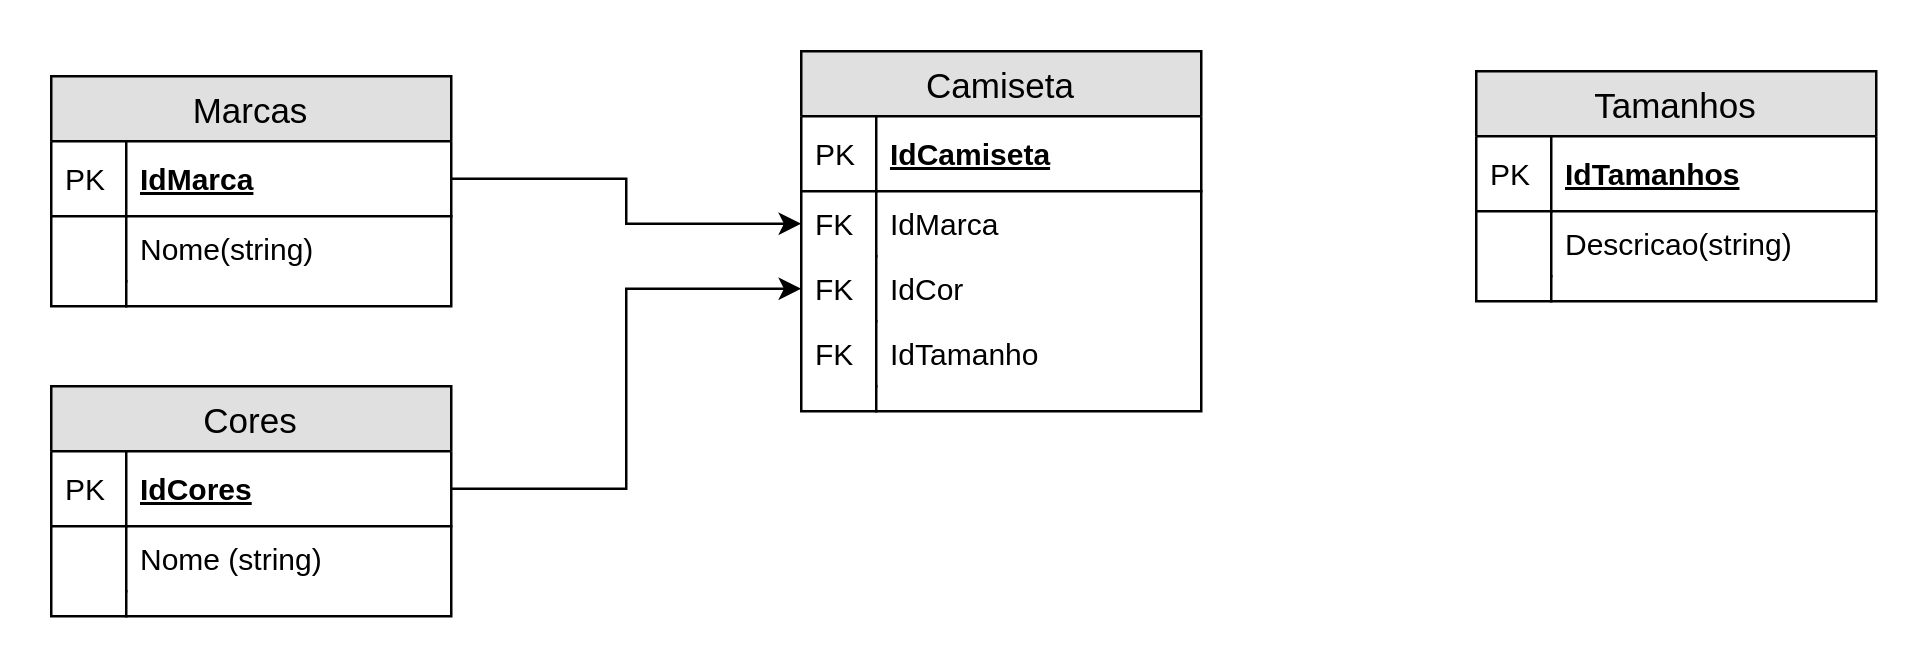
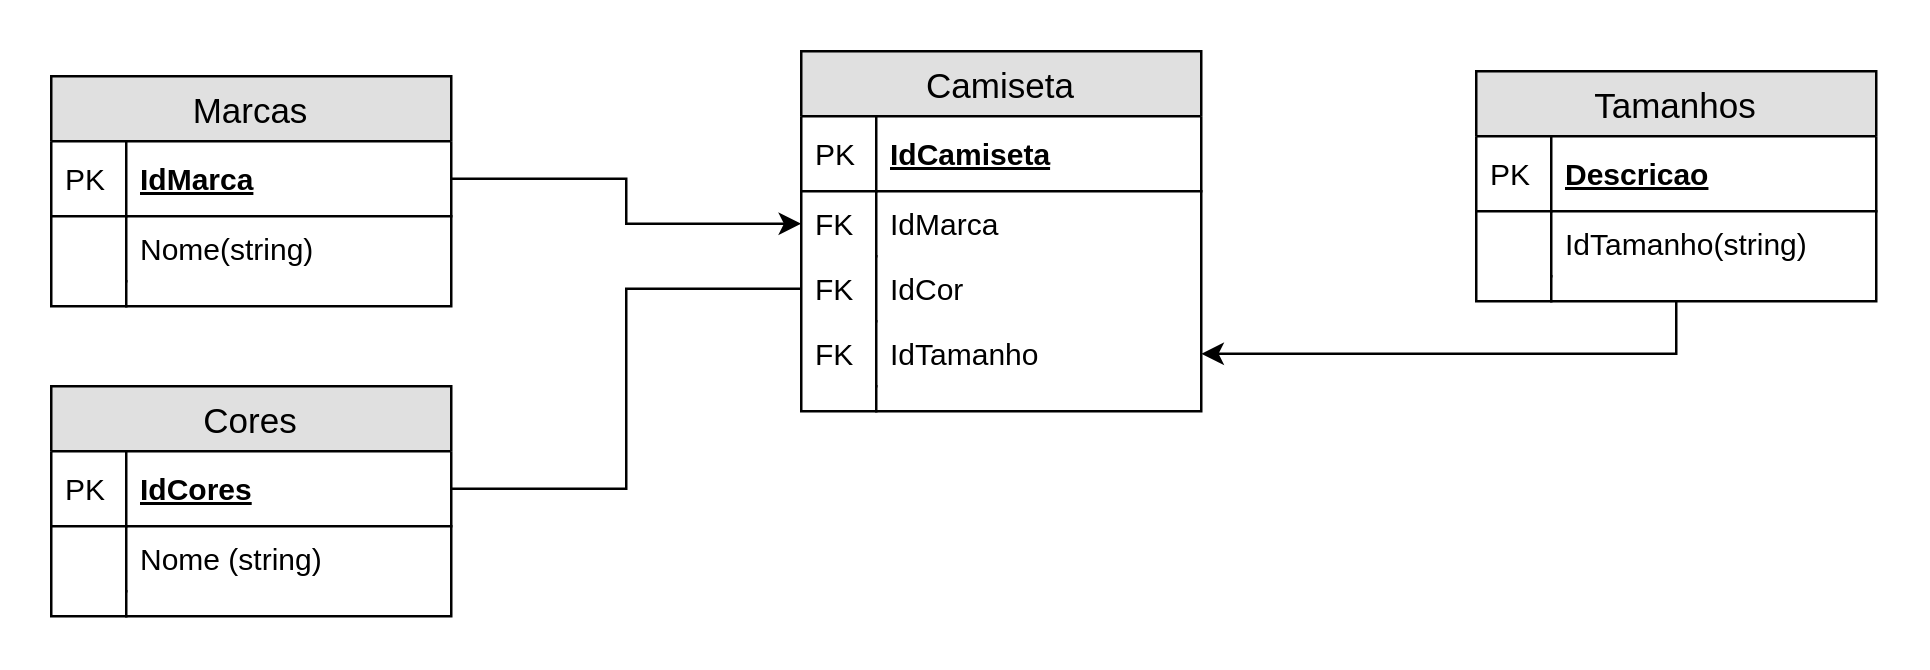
  <mxCell id="0" />
  <mxCell id="1" parent="0" />
  <mxCell id="2" value="Camiseta" style="swimlane;fontStyle=0;childLayout=stackLayout;horizontal=1;startSize=26;fillColor=#e0e0e0;horizontalStack=0;resizeParent=1;resizeParentMax=0;resizeLast=0;collapsible=1;marginBottom=0;swimlaneFillColor=#ffffff;align=center;fontSize=14;" parent="1" vertex="1"><mxGeometry x="320" y="20" width="160" height="144" as="geometry" /></mxCell>
  <mxCell id="3" value="IdCamiseta" style="shape=partialRectangle;top=0;left=0;right=0;bottom=1;align=left;verticalAlign=middle;fillColor=none;spacingLeft=34;spacingRight=4;overflow=hidden;rotatable=0;points=[[0,0.5],[1,0.5]];portConstraint=eastwest;dropTarget=0;fontStyle=5;fontSize=12;" parent="2" vertex="1"><mxGeometry y="26" width="160" height="30" as="geometry" /></mxCell>
  <mxCell id="4" value="PK" style="shape=partialRectangle;top=0;left=0;bottom=0;fillColor=none;align=left;verticalAlign=middle;spacingLeft=4;spacingRight=4;overflow=hidden;rotatable=0;points=[];portConstraint=eastwest;part=1;fontSize=12;" parent="3" vertex="1" connectable="0"><mxGeometry width="30" height="30" as="geometry" /></mxCell>
  <mxCell id="5" value="IdMarca" style="shape=partialRectangle;top=0;left=0;right=0;bottom=0;align=left;verticalAlign=top;fillColor=none;spacingLeft=34;spacingRight=4;overflow=hidden;rotatable=0;points=[[0,0.5],[1,0.5]];portConstraint=eastwest;dropTarget=0;fontSize=12;" parent="2" vertex="1"><mxGeometry y="56" width="160" height="26" as="geometry" /></mxCell>
  <mxCell id="6" value="FK" style="shape=partialRectangle;top=0;left=0;bottom=0;fillColor=none;align=left;verticalAlign=top;spacingLeft=4;spacingRight=4;overflow=hidden;rotatable=0;points=[];portConstraint=eastwest;part=1;fontSize=12;" parent="5" vertex="1" connectable="0"><mxGeometry width="30" height="26" as="geometry" /></mxCell>
  <mxCell id="7" value="IdCor" style="shape=partialRectangle;top=0;left=0;right=0;bottom=0;align=left;verticalAlign=top;fillColor=none;spacingLeft=34;spacingRight=4;overflow=hidden;rotatable=0;points=[[0,0.5],[1,0.5]];portConstraint=eastwest;dropTarget=0;fontSize=12;" parent="2" vertex="1"><mxGeometry y="82" width="160" height="26" as="geometry" /></mxCell>
  <mxCell id="8" value="FK" style="shape=partialRectangle;top=0;left=0;bottom=0;fillColor=none;align=left;verticalAlign=top;spacingLeft=4;spacingRight=4;overflow=hidden;rotatable=0;points=[];portConstraint=eastwest;part=1;fontSize=12;" parent="7" vertex="1" connectable="0"><mxGeometry width="30" height="26" as="geometry" /></mxCell>
  <mxCell id="9" value="IdTamanho" style="shape=partialRectangle;top=0;left=0;right=0;bottom=0;align=left;verticalAlign=top;fillColor=none;spacingLeft=34;spacingRight=4;overflow=hidden;rotatable=0;points=[[0,0.5],[1,0.5]];portConstraint=eastwest;dropTarget=0;fontSize=12;" parent="2" vertex="1"><mxGeometry y="108" width="160" height="26" as="geometry" /></mxCell>
  <mxCell id="10" value="FK" style="shape=partialRectangle;top=0;left=0;bottom=0;fillColor=none;align=left;verticalAlign=top;spacingLeft=4;spacingRight=4;overflow=hidden;rotatable=0;points=[];portConstraint=eastwest;part=1;fontSize=12;" parent="9" vertex="1" connectable="0"><mxGeometry width="30" height="26" as="geometry" /></mxCell>
  <mxCell id="11" value="" style="shape=partialRectangle;top=0;left=0;right=0;bottom=0;align=left;verticalAlign=top;fillColor=none;spacingLeft=34;spacingRight=4;overflow=hidden;rotatable=0;points=[[0,0.5],[1,0.5]];portConstraint=eastwest;dropTarget=0;fontSize=12;" parent="2" vertex="1"><mxGeometry y="134" width="160" height="10" as="geometry" /></mxCell>
  <mxCell id="12" value="" style="shape=partialRectangle;top=0;left=0;bottom=0;fillColor=none;align=left;verticalAlign=top;spacingLeft=4;spacingRight=4;overflow=hidden;rotatable=0;points=[];portConstraint=eastwest;part=1;fontSize=12;" parent="11" vertex="1" connectable="0"><mxGeometry width="30" height="10" as="geometry" /></mxCell>
  <mxCell id="13" value="Marcas" style="swimlane;fontStyle=0;childLayout=stackLayout;horizontal=1;startSize=26;fillColor=#e0e0e0;horizontalStack=0;resizeParent=1;resizeParentMax=0;resizeLast=0;collapsible=1;marginBottom=0;swimlaneFillColor=#ffffff;align=center;fontSize=14;" parent="1" vertex="1"><mxGeometry x="20" y="30" width="160" height="92" as="geometry" /></mxCell>
  <mxCell id="14" value="IdMarca" style="shape=partialRectangle;top=0;left=0;right=0;bottom=1;align=left;verticalAlign=middle;fillColor=none;spacingLeft=34;spacingRight=4;overflow=hidden;rotatable=0;points=[[0,0.5],[1,0.5]];portConstraint=eastwest;dropTarget=0;fontStyle=5;fontSize=12;" parent="13" vertex="1"><mxGeometry y="26" width="160" height="30" as="geometry" /></mxCell>
  <mxCell id="15" value="PK" style="shape=partialRectangle;top=0;left=0;bottom=0;fillColor=none;align=left;verticalAlign=middle;spacingLeft=4;spacingRight=4;overflow=hidden;rotatable=0;points=[];portConstraint=eastwest;part=1;fontSize=12;" parent="14" vertex="1" connectable="0"><mxGeometry width="30" height="30" as="geometry" /></mxCell>
  <mxCell id="16" value="Nome(string)" style="shape=partialRectangle;top=0;left=0;right=0;bottom=0;align=left;verticalAlign=top;fillColor=none;spacingLeft=34;spacingRight=4;overflow=hidden;rotatable=0;points=[[0,0.5],[1,0.5]];portConstraint=eastwest;dropTarget=0;fontSize=12;" parent="13" vertex="1"><mxGeometry y="56" width="160" height="26" as="geometry" /></mxCell>
  <mxCell id="17" value="" style="shape=partialRectangle;top=0;left=0;bottom=0;fillColor=none;align=left;verticalAlign=top;spacingLeft=4;spacingRight=4;overflow=hidden;rotatable=0;points=[];portConstraint=eastwest;part=1;fontSize=12;" parent="16" vertex="1" connectable="0"><mxGeometry width="30" height="26" as="geometry" /></mxCell>
  <mxCell id="18" value="" style="shape=partialRectangle;top=0;left=0;right=0;bottom=0;align=left;verticalAlign=top;fillColor=none;spacingLeft=34;spacingRight=4;overflow=hidden;rotatable=0;points=[[0,0.5],[1,0.5]];portConstraint=eastwest;dropTarget=0;fontSize=12;" parent="13" vertex="1"><mxGeometry y="82" width="160" height="10" as="geometry" /></mxCell>
  <mxCell id="19" value="" style="shape=partialRectangle;top=0;left=0;bottom=0;fillColor=none;align=left;verticalAlign=top;spacingLeft=4;spacingRight=4;overflow=hidden;rotatable=0;points=[];portConstraint=eastwest;part=1;fontSize=12;" parent="18" vertex="1" connectable="0"><mxGeometry width="30" height="10" as="geometry" /></mxCell>
  <mxCell id="20" value="Cores" style="swimlane;fontStyle=0;childLayout=stackLayout;horizontal=1;startSize=26;fillColor=#e0e0e0;horizontalStack=0;resizeParent=1;resizeParentMax=0;resizeLast=0;collapsible=1;marginBottom=0;swimlaneFillColor=#ffffff;align=center;fontSize=14;" parent="1" vertex="1"><mxGeometry x="20" y="154" width="160" height="92" as="geometry" /></mxCell>
  <mxCell id="21" value="IdCores" style="shape=partialRectangle;top=0;left=0;right=0;bottom=1;align=left;verticalAlign=middle;fillColor=none;spacingLeft=34;spacingRight=4;overflow=hidden;rotatable=0;points=[[0,0.5],[1,0.5]];portConstraint=eastwest;dropTarget=0;fontStyle=5;fontSize=12;" parent="20" vertex="1"><mxGeometry y="26" width="160" height="30" as="geometry" /></mxCell>
  <mxCell id="22" value="PK" style="shape=partialRectangle;top=0;left=0;bottom=0;fillColor=none;align=left;verticalAlign=middle;spacingLeft=4;spacingRight=4;overflow=hidden;rotatable=0;points=[];portConstraint=eastwest;part=1;fontSize=12;" parent="21" vertex="1" connectable="0"><mxGeometry width="30" height="30" as="geometry" /></mxCell>
  <mxCell id="23" value="Nome (string)" style="shape=partialRectangle;top=0;left=0;right=0;bottom=0;align=left;verticalAlign=top;fillColor=none;spacingLeft=34;spacingRight=4;overflow=hidden;rotatable=0;points=[[0,0.5],[1,0.5]];portConstraint=eastwest;dropTarget=0;fontSize=12;" parent="20" vertex="1"><mxGeometry y="56" width="160" height="26" as="geometry" /></mxCell>
  <mxCell id="24" value="" style="shape=partialRectangle;top=0;left=0;bottom=0;fillColor=none;align=left;verticalAlign=top;spacingLeft=4;spacingRight=4;overflow=hidden;rotatable=0;points=[];portConstraint=eastwest;part=1;fontSize=12;" parent="23" vertex="1" connectable="0"><mxGeometry width="30" height="26" as="geometry" /></mxCell>
  <mxCell id="25" value="" style="shape=partialRectangle;top=0;left=0;right=0;bottom=0;align=left;verticalAlign=top;fillColor=none;spacingLeft=34;spacingRight=4;overflow=hidden;rotatable=0;points=[[0,0.5],[1,0.5]];portConstraint=eastwest;dropTarget=0;fontSize=12;" parent="20" vertex="1"><mxGeometry y="82" width="160" height="10" as="geometry" /></mxCell>
  <mxCell id="26" value="" style="shape=partialRectangle;top=0;left=0;bottom=0;fillColor=none;align=left;verticalAlign=top;spacingLeft=4;spacingRight=4;overflow=hidden;rotatable=0;points=[];portConstraint=eastwest;part=1;fontSize=12;" parent="25" vertex="1" connectable="0"><mxGeometry width="30" height="10" as="geometry" /></mxCell>
+ <mxCell id="27" style="edgeStyle=orthogonalEdgeStyle;rounded=0;orthogonalLoop=1;jettySize=auto;html=1;entryX=1;entryY=0.5;entryDx=0;entryDy=0;" parent="1" source="28" target="9" edge="1"><mxGeometry relative="1" as="geometry" /></mxCell>
  <mxCell id="28" value="Tamanhos" style="swimlane;fontStyle=0;childLayout=stackLayout;horizontal=1;startSize=26;fillColor=#e0e0e0;horizontalStack=0;resizeParent=1;resizeParentMax=0;resizeLast=0;collapsible=1;marginBottom=0;swimlaneFillColor=#ffffff;align=center;fontSize=14;" parent="1" vertex="1"><mxGeometry x="590" y="28" width="160" height="92" as="geometry" /></mxCell>
- <mxCell id="29" value="IdTamanhos" style="shape=partialRectangle;top=0;left=0;right=0;bottom=1;align=left;verticalAlign=middle;fillColor=none;spacingLeft=34;spacingRight=4;overflow=hidden;rotatable=0;points=[[0,0.5],[1,0.5]];portConstraint=eastwest;dropTarget=0;fontStyle=5;fontSize=12;" parent="28" vertex="1"><mxGeometry y="26" width="160" height="30" as="geometry" /></mxCell>
+ <mxCell id="29" value="Descricao" style="shape=partialRectangle;top=0;left=0;right=0;bottom=1;align=left;verticalAlign=middle;fillColor=none;spacingLeft=34;spacingRight=4;overflow=hidden;rotatable=0;points=[[0,0.5],[1,0.5]];portConstraint=eastwest;dropTarget=0;fontStyle=5;fontSize=12;" parent="28" vertex="1"><mxGeometry y="26" width="160" height="30" as="geometry" /></mxCell>
  <mxCell id="30" value="PK" style="shape=partialRectangle;top=0;left=0;bottom=0;fillColor=none;align=left;verticalAlign=middle;spacingLeft=4;spacingRight=4;overflow=hidden;rotatable=0;points=[];portConstraint=eastwest;part=1;fontSize=12;" parent="29" vertex="1" connectable="0"><mxGeometry width="30" height="30" as="geometry" /></mxCell>
- <mxCell id="31" value="Descricao(string)" style="shape=partialRectangle;top=0;left=0;right=0;bottom=0;align=left;verticalAlign=top;fillColor=none;spacingLeft=34;spacingRight=4;overflow=hidden;rotatable=0;points=[[0,0.5],[1,0.5]];portConstraint=eastwest;dropTarget=0;fontSize=12;" parent="28" vertex="1"><mxGeometry y="56" width="160" height="26" as="geometry" /></mxCell>
+ <mxCell id="31" value="IdTamanho(string)" style="shape=partialRectangle;top=0;left=0;right=0;bottom=0;align=left;verticalAlign=top;fillColor=none;spacingLeft=34;spacingRight=4;overflow=hidden;rotatable=0;points=[[0,0.5],[1,0.5]];portConstraint=eastwest;dropTarget=0;fontSize=12;" parent="28" vertex="1"><mxGeometry y="56" width="160" height="26" as="geometry" /></mxCell>
  <mxCell id="32" value="" style="shape=partialRectangle;top=0;left=0;bottom=0;fillColor=none;align=left;verticalAlign=top;spacingLeft=4;spacingRight=4;overflow=hidden;rotatable=0;points=[];portConstraint=eastwest;part=1;fontSize=12;" parent="31" vertex="1" connectable="0"><mxGeometry width="30" height="26" as="geometry" /></mxCell>
  <mxCell id="33" value="" style="shape=partialRectangle;top=0;left=0;right=0;bottom=0;align=left;verticalAlign=top;fillColor=none;spacingLeft=34;spacingRight=4;overflow=hidden;rotatable=0;points=[[0,0.5],[1,0.5]];portConstraint=eastwest;dropTarget=0;fontSize=12;" parent="28" vertex="1"><mxGeometry y="82" width="160" height="10" as="geometry" /></mxCell>
  <mxCell id="34" value="" style="shape=partialRectangle;top=0;left=0;bottom=0;fillColor=none;align=left;verticalAlign=top;spacingLeft=4;spacingRight=4;overflow=hidden;rotatable=0;points=[];portConstraint=eastwest;part=1;fontSize=12;" parent="33" vertex="1" connectable="0"><mxGeometry width="30" height="10" as="geometry" /></mxCell>
  <mxCell id="35" style="edgeStyle=orthogonalEdgeStyle;rounded=0;orthogonalLoop=1;jettySize=auto;html=1;entryX=0;entryY=0.5;entryDx=0;entryDy=0;" parent="1" source="14" target="5" edge="1"><mxGeometry relative="1" as="geometry" /></mxCell>
- <mxCell id="36" style="edgeStyle=orthogonalEdgeStyle;rounded=0;orthogonalLoop=1;jettySize=auto;html=1;entryX=0;entryY=0.5;entryDx=0;entryDy=0;" parent="1" source="21" target="7" edge="1"><mxGeometry relative="1" as="geometry" /></mxCell>
+ <mxCell id="36" style="edgeStyle=orthogonalEdgeStyle;rounded=0;orthogonalLoop=1;jettySize=auto;html=1;entryX=0;entryY=0.5;entryDx=0;entryDy=0;endArrow=none;" parent="1" source="21" target="7" edge="1"><mxGeometry relative="1" as="geometry" /></mxCell>
